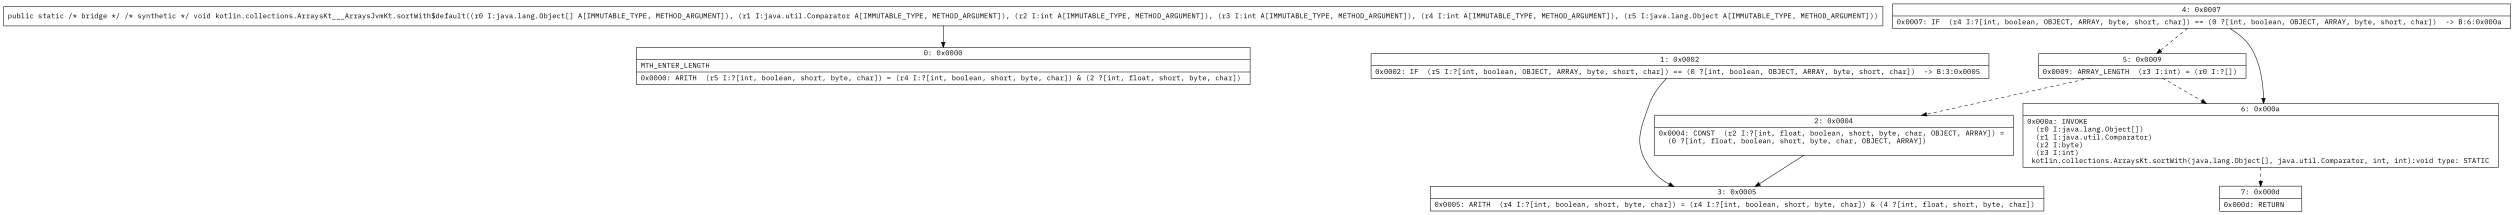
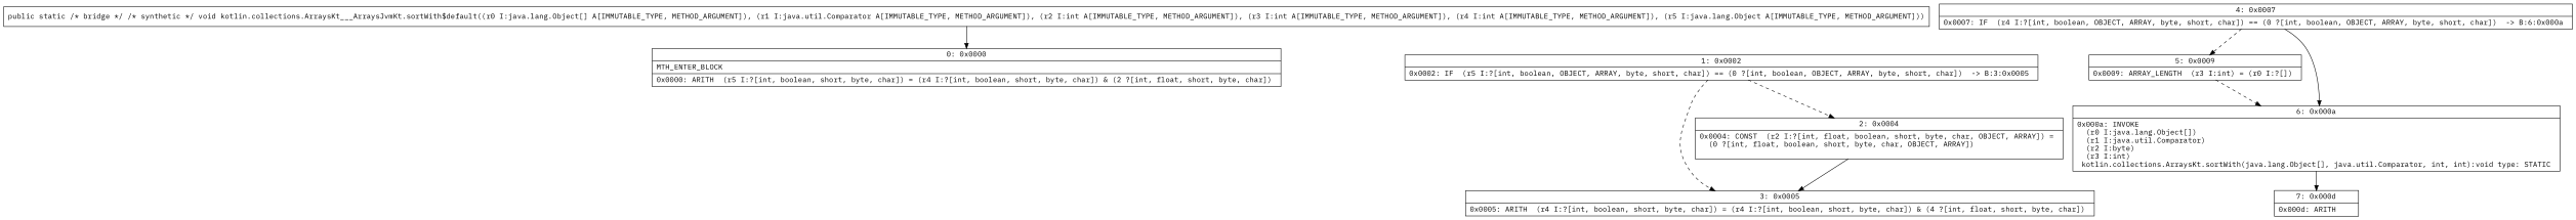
  digraph {
    fontname="IBM Plex Mono"
    node [fontname="IBM Plex Mono" shape=record]
    edge [fontname="IBM Plex Mono"]
-   n1 [label="{0\:\ 0x0000|MTH_ENTER_LENGTH\l|0x0000: ARITH  (r5 I:?[int, boolean, short, byte, char]) = (r4 I:?[int, boolean, short, byte, char]) & (2 ?[int, float, short, byte, char]) \l}"]
+   n1 [label="{0\:\ 0x0000|MTH_ENTER_BLOCK\l|0x0000: ARITH  (r5 I:?[int, boolean, short, byte, char]) = (r4 I:?[int, boolean, short, byte, char]) & (2 ?[int, float, short, byte, char]) \l}"]
    n2 [label="{1\:\ 0x0002|0x0002: IF  (r5 I:?[int, boolean, OBJECT, ARRAY, byte, short, char]) == (0 ?[int, boolean, OBJECT, ARRAY, byte, short, char])  \-\> B:3:0x0005 \l}"]
    n3 [label="{2\:\ 0x0004|0x0004: CONST  (r2 I:?[int, float, boolean, short, byte, char, OBJECT, ARRAY]) = \l  (0 ?[int, float, boolean, short, byte, char, OBJECT, ARRAY])\l \l}"]
    n4 [label="{3\:\ 0x0005|0x0005: ARITH  (r4 I:?[int, boolean, short, byte, char]) = (r4 I:?[int, boolean, short, byte, char]) & (4 ?[int, float, short, byte, char]) \l}"]
    n5 [label="{4\:\ 0x0007|0x0007: IF  (r4 I:?[int, boolean, OBJECT, ARRAY, byte, short, char]) == (0 ?[int, boolean, OBJECT, ARRAY, byte, short, char])  \-\> B:6:0x000a \l}"]
    n6 [label="{5\:\ 0x0009|0x0009: ARRAY_LENGTH  (r3 I:int) = (r0 I:?[]) \l}"]
    n7 [label="{6\:\ 0x000a|0x000a: INVOKE  \l  (r0 I:java.lang.Object[])\l  (r1 I:java.util.Comparator)\l  (r2 I:byte)\l  (r3 I:int)\l kotlin.collections.ArraysKt.sortWith(java.lang.Object[], java.util.Comparator, int, int):void type: STATIC \l}"]
-   n8 [label="{7\:\ 0x000d|0x000d: RETURN   \l}"]
+   n8 [label="{7\:\ 0x000d|0x000d: ARITH   \l}"]
    n9 [label="{public static \/* bridge *\/ \/* synthetic *\/ void kotlin.collections.ArraysKt___ArraysJvmKt.sortWith$default((r0 I:java.lang.Object[] A[IMMUTABLE_TYPE, METHOD_ARGUMENT]), (r1 I:java.util.Comparator A[IMMUTABLE_TYPE, METHOD_ARGUMENT]), (r2 I:int A[IMMUTABLE_TYPE, METHOD_ARGUMENT]), (r3 I:int A[IMMUTABLE_TYPE, METHOD_ARGUMENT]), (r4 I:int A[IMMUTABLE_TYPE, METHOD_ARGUMENT]), (r5 I:java.lang.Object A[IMMUTABLE_TYPE, METHOD_ARGUMENT])) }"]
-   n6 -> n3 [style=dashed]
-   n2 -> n4
+   n2 -> n3 [style=dashed]
+   n2 -> n4 [style=dashed]
    n3 -> n4
    n5 -> n6 [style=dashed]
    n5 -> n7
    n6 -> n7 [style=dashed]
-   n7 -> n8 [style=dashed]
+   n7 -> n8
    n9 -> n1
  }
